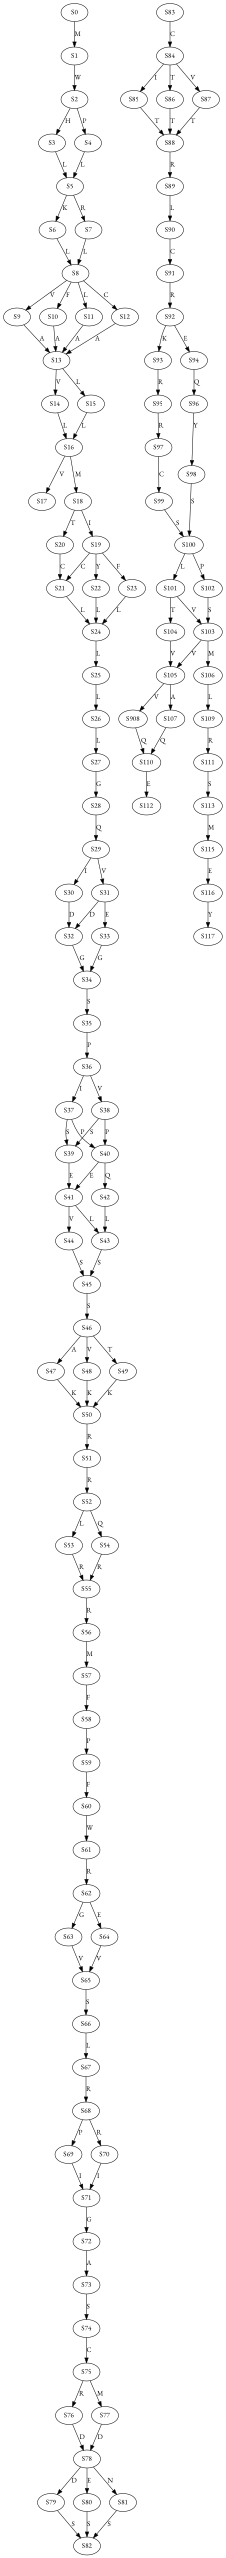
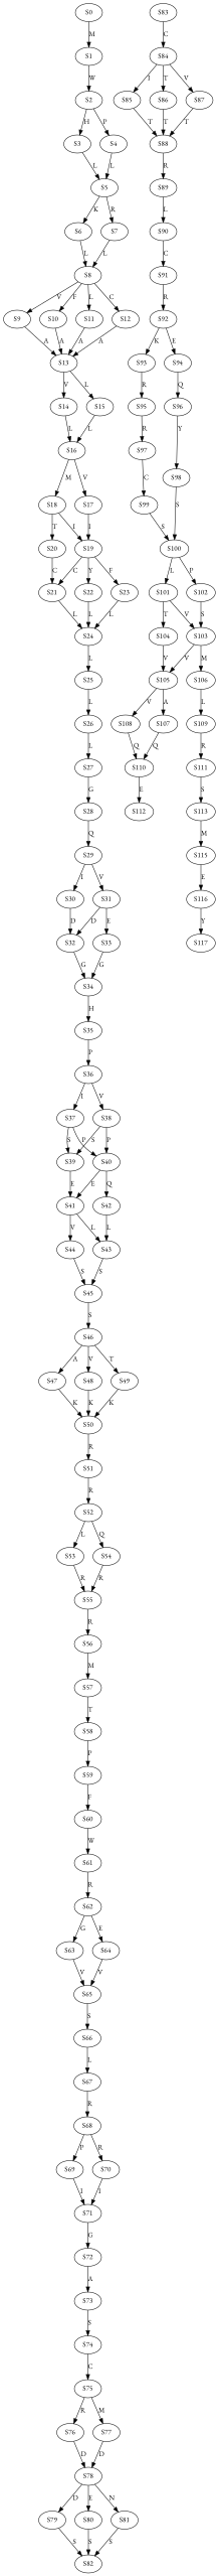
  strict digraph {
    fontname="EB Garamond"
    node [fontname="EB Garamond"]
    edge [fontname="EB Garamond"]
    S0
    S1
    S2
    S3
    S4
    S5
    S6
    S7
    S8
    S9
    S10
    S11
    S12
    S13
    S14
    S15
    S16
    S17
    S18
    S19
    S20
    S21
    S22
    S23
    S24
    S25
    S26
    S27
    S28
    S29
    S30
    S31
    S32
    S33
    S34
    S35
    S36
    S37
    S38
    S39
    S40
    S41
    S42
    S43
    S44
    S45
    S46
    S47
    S48
    S49
    S50
    S51
    S52
    S53
    S54
    S55
    S56
    S57
    S58
    S59
    S60
    S61
    S62
    S63
    S64
    S65
    S66
    S67
    S68
    S69
    S70
    S71
    S72
    S73
    S74
    S75
    S76
    S77
    S78
    S79
    S80
    S81
    S82
    S83
    S84
    S85
    S86
    S87
    S88
    S89
    S90
    S91
    S92
    S93
    S94
    S95
    S96
    S97
    S98
    S99
    S100
    S101
    S102
    S103
    S104
    S105
    S106
    S107
-   S108 [label=S908]
+   S108
    S109
    S110
    S111
    S112
    S113
    S115
    S116
    S117
    S0 -> S1 [label=M]
    S1 -> S2 [label=W]
    S2 -> S3 [label=H]
    S2 -> S4 [label=P]
    S3 -> S5 [label=L]
    S4 -> S5 [label=L]
    S5 -> S6 [label=K]
    S5 -> S7 [label=R]
    S6 -> S8 [label=L]
    S7 -> S8 [label=L]
    S8 -> S9 [label=V]
    S8 -> S10 [label=F]
    S8 -> S11 [label=L]
    S8 -> S12 [label=C]
    S9 -> S13 [label=A]
    S10 -> S13 [label=A]
    S11 -> S13 [label=A]
    S12 -> S13 [label=A]
    S13 -> S14 [label=V]
    S13 -> S15 [label=L]
    S14 -> S16 [label=L]
    S15 -> S16 [label=L]
    S16 -> S17 [label=V]
    S16 -> S18 [label=M]
+   S17 -> S19 [label=I]
    S18 -> S19 [label=I]
    S18 -> S20 [label=T]
    S19 -> S21 [label=C]
    S19 -> S22 [label=Y]
    S19 -> S23 [label=F]
    S20 -> S21 [label=C]
    S21 -> S24 [label=L]
    S22 -> S24 [label=L]
    S23 -> S24 [label=L]
    S24 -> S25 [label=L]
    S25 -> S26 [label=L]
    S26 -> S27 [label=L]
    S27 -> S28 [label=G]
    S28 -> S29 [label=Q]
    S29 -> S30 [label=I]
    S29 -> S31 [label=V]
    S30 -> S32 [label=D]
    S31 -> S32 [label=D]
    S31 -> S33 [label=E]
    S32 -> S34 [label=G]
    S33 -> S34 [label=G]
-   S34 -> S35 [label=S]
+   S34 -> S35 [label=H]
    S35 -> S36 [label=P]
    S36 -> S37 [label=I]
    S36 -> S38 [label=V]
    S37 -> S39 [label=S]
    S37 -> S40 [label=P]
    S38 -> S39 [label=S]
    S38 -> S40 [label=P]
    S39 -> S41 [label=E]
    S40 -> S41 [label=E]
    S40 -> S42 [label=Q]
    S41 -> S43 [label=L]
    S41 -> S44 [label=V]
    S42 -> S43 [label=L]
    S43 -> S45 [label=S]
    S44 -> S45 [label=S]
    S45 -> S46 [label=S]
    S46 -> S47 [label=A]
    S46 -> S48 [label=V]
    S46 -> S49 [label=T]
    S47 -> S50 [label=K]
    S48 -> S50 [label=K]
    S49 -> S50 [label=K]
    S50 -> S51 [label=R]
    S51 -> S52 [label=R]
    S52 -> S53 [label=L]
    S52 -> S54 [label=Q]
    S53 -> S55 [label=R]
    S54 -> S55 [label=R]
    S55 -> S56 [label=R]
    S56 -> S57 [label=M]
-   S57 -> S58 [label=F]
+   S57 -> S58 [label=T]
    S58 -> S59 [label=P]
    S59 -> S60 [label=F]
    S60 -> S61 [label=W]
    S61 -> S62 [label=R]
    S62 -> S63 [label=G]
    S62 -> S64 [label=E]
    S63 -> S65 [label=V]
    S64 -> S65 [label=V]
    S65 -> S66 [label=S]
    S66 -> S67 [label=L]
    S67 -> S68 [label=R]
    S68 -> S69 [label=P]
    S68 -> S70 [label=R]
    S69 -> S71 [label=I]
    S70 -> S71 [label=I]
    S71 -> S72 [label=G]
    S72 -> S73 [label=A]
    S73 -> S74 [label=S]
    S74 -> S75 [label=C]
    S75 -> S76 [label=R]
    S75 -> S77 [label=M]
    S76 -> S78 [label=D]
    S77 -> S78 [label=D]
    S78 -> S79 [label=D]
    S78 -> S80 [label=E]
    S78 -> S81 [label=N]
    S79 -> S82 [label=S]
    S80 -> S82 [label=S]
    S81 -> S82 [label=S]
    S83 -> S84 [label=C]
    S84 -> S85 [label=I]
    S84 -> S86 [label=T]
    S84 -> S87 [label=V]
    S85 -> S88 [label=T]
    S86 -> S88 [label=T]
    S87 -> S88 [label=T]
    S88 -> S89 [label=R]
    S89 -> S90 [label=L]
    S90 -> S91 [label=C]
    S91 -> S92 [label=R]
    S92 -> S93 [label=K]
    S92 -> S94 [label=E]
    S93 -> S95 [label=R]
    S94 -> S96 [label=Q]
    S95 -> S97 [label=R]
    S96 -> S98 [label=Y]
    S97 -> S99 [label=C]
    S98 -> S100 [label=S]
    S99 -> S100 [label=S]
    S100 -> S101 [label=L]
    S100 -> S102 [label=P]
    S101 -> S103 [label=V]
    S101 -> S104 [label=T]
    S102 -> S103 [label=S]
    S103 -> S105 [label=V]
    S103 -> S106 [label=M]
    S104 -> S105 [label=V]
    S105 -> S107 [label=A]
    S105 -> S108 [label=V]
    S106 -> S109 [label=L]
    S107 -> S110 [label=Q]
    S108 -> S110 [label=Q]
    S109 -> S111 [label=R]
    S110 -> S112 [label=E]
    S111 -> S113 [label=S]
    S113 -> S115 [label=M]
    S115 -> S116 [label=E]
    S116 -> S117 [label=Y]
  }
